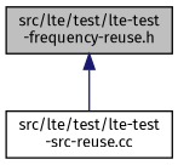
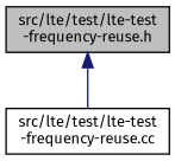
  digraph {
    fontname="Fira Sans"
    node [color=black fontname="Fira Sans" fontsize=10 shape=record style=filled]
    n1 [fillcolor=grey75 fontcolor=black height=0.2 label="src/lte/test/lte-test\l-frequency-reuse.h" width=0.4]
-   n2 [fillcolor=white height=0.2 label="src/lte/test/lte-test\l-src-reuse.cc" width=0.4]
+   n2 [fillcolor=white height=0.2 label="src/lte/test/lte-test\l-frequency-reuse.cc" width=0.4]
    n1 -> n2 [color=midnightblue dir=back fontname="Fira Sans" fontsize=10 labelfontname=Helvetica labelfontsize=10 style=solid]
  }
